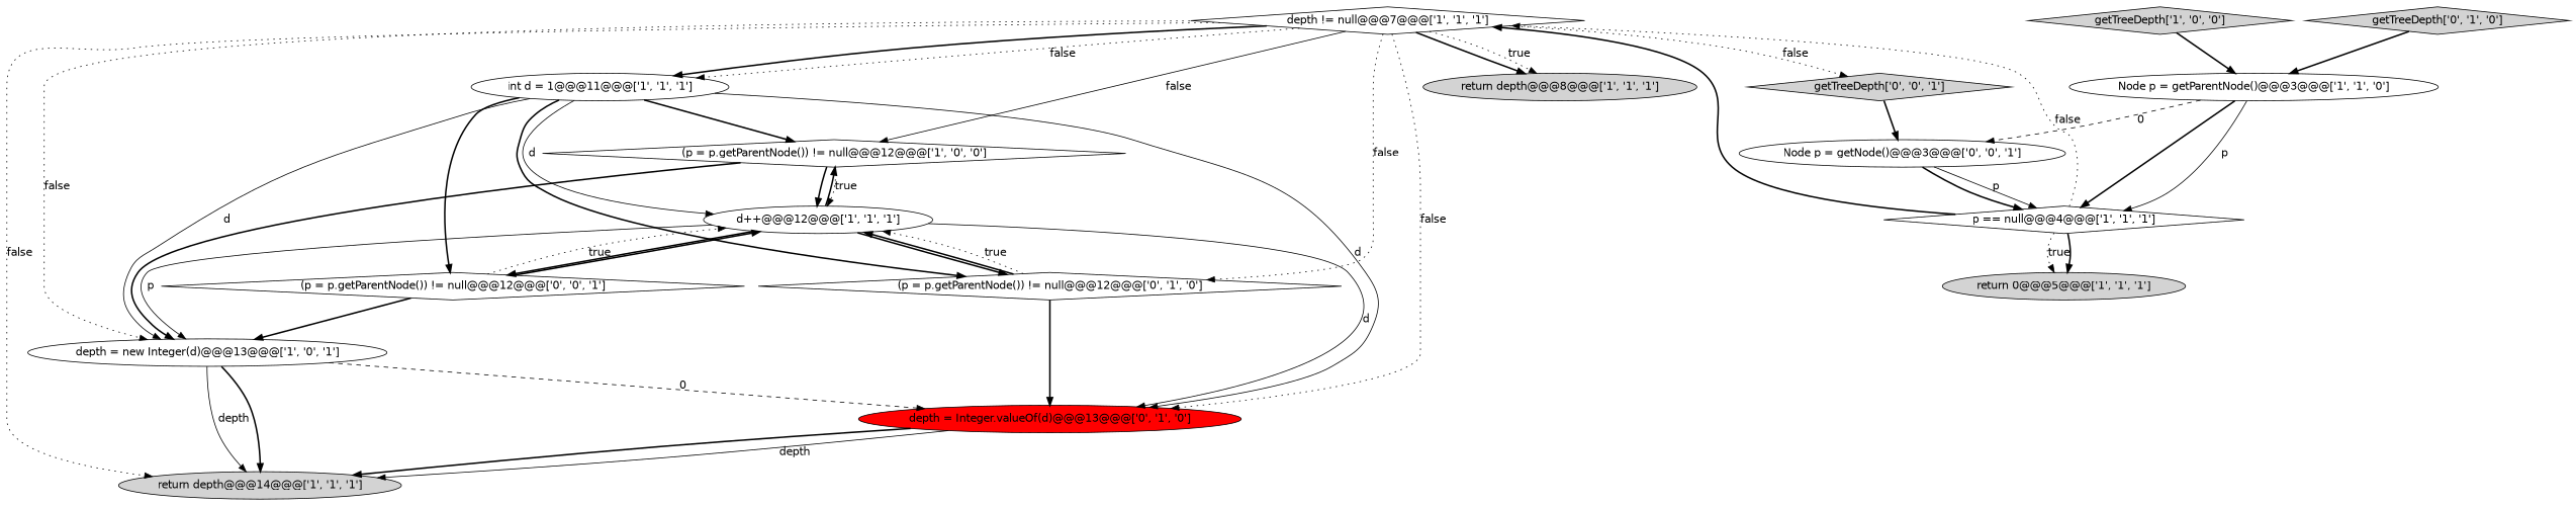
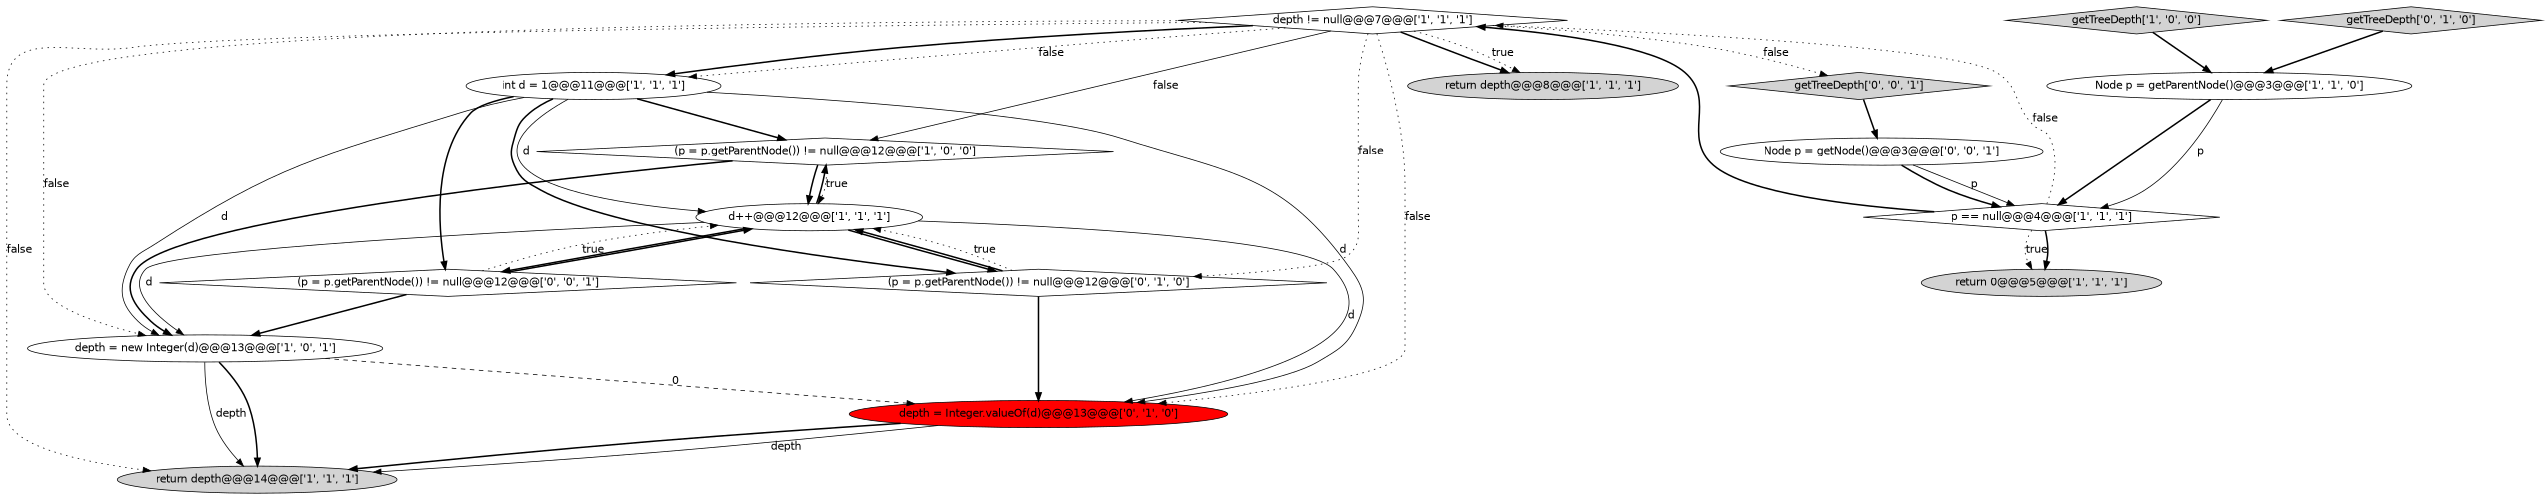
  digraph {
    fontname="DejaVu Sans"
    node [fillcolor=white fontname="DejaVu Sans" shape=ellipse style=filled]
    edge [fontname="DejaVu Sans" style=bold]
    n1 [label="(p = p.getParentNode()) != null@@@12@@@['1', '0', '0']" shape=diamond]
    n2 [label="d++@@@12@@@['1', '1', '1']"]
    n3 [label="depth = new Integer(d)@@@13@@@['1', '0', '1']"]
    n4 [label="(p = p.getParentNode()) != null@@@12@@@['0', '1', '0']" shape=diamond]
    n5 [label="(p = p.getParentNode()) != null@@@12@@@['0', '0', '1']" shape=diamond]
    n6 [fillcolor=red label="depth = Integer.valueOf(d)@@@13@@@['0', '1', '0']"]
    n7 [fillcolor=lightgray label="return depth@@@14@@@['1', '1', '1']"]
    n8 [label="p == null@@@4@@@['1', '1', '1']" shape=diamond]
    n9 [label="depth != null@@@7@@@['1', '1', '1']" shape=diamond]
    n10 [fillcolor=lightgray label="return 0@@@5@@@['1', '1', '1']"]
    n11 [label="int d = 1@@@11@@@['1', '1', '1']"]
    n12 [fillcolor=lightgray label="return depth@@@8@@@['1', '1', '1']"]
    n13 [fillcolor=lightgray label="getTreeDepth['0', '0', '1']" shape=diamond]
    n14 [fillcolor=lightgray label="getTreeDepth['1', '0', '0']" shape=diamond]
    n15 [label="Node p = getParentNode()@@@3@@@['1', '1', '0']"]
    n16 [label="Node p = getNode()@@@3@@@['0', '0', '1']"]
    n17 [fillcolor=lightgray label="getTreeDepth['0', '1', '0']" shape=diamond]
    n1 -> n2 [label=true style=dotted]
    n1 -> n2
    n1 -> n3
    n2 -> n1
-   n2 -> n3 [label=p style=solid]
+   n2 -> n3 [label=d style=solid]
    n2 -> n4
    n2 -> n5
    n2 -> n6 [label=d style=solid]
    n3 -> n6 [label=0 style=dashed]
    n3 -> n7 [label=depth style=solid]
    n3 -> n7
    n4 -> n2 [label=true style=dotted]
    n4 -> n2
    n4 -> n6
    n5 -> n2
    n5 -> n2 [label=true style=dotted]
    n5 -> n3
    n6 -> n7 [label=depth style=solid]
    n6 -> n7
    n8 -> n9
    n8 -> n9 [label=false style=dotted]
    n8 -> n10 [label=true style=dotted]
    n8 -> n10
    n9 -> n1 [label=false style=solid]
    n9 -> n3 [label=false style=dotted]
    n9 -> n4 [label=false style=dotted]
    n9 -> n6 [label=false style=dotted]
    n9 -> n7 [label=false style=dotted]
    n9 -> n11 [label=false style=dotted]
    n9 -> n11
    n9 -> n12
    n9 -> n12 [label=true style=dotted]
    n9 -> n13 [label=false style=dotted]
    n11 -> n1
    n11 -> n2 [label=d style=solid]
    n11 -> n3 [label=d style=solid]
    n11 -> n4
    n11 -> n5
    n11 -> n6 [label=d style=solid]
    n13 -> n16
    n14 -> n15
    n15 -> n8 [label=p style=solid]
    n15 -> n8
-   n15 -> n16 [label=0 style=dashed]
    n16 -> n8 [label=p style=solid]
    n16 -> n8
    n17 -> n15
  }
